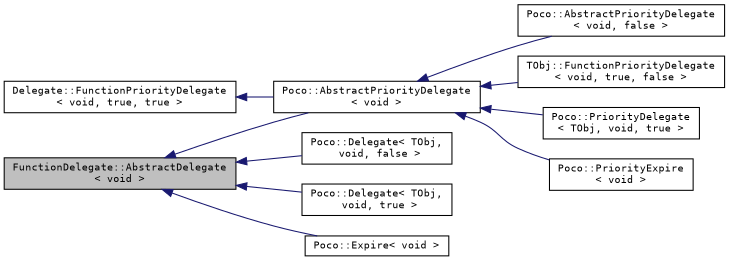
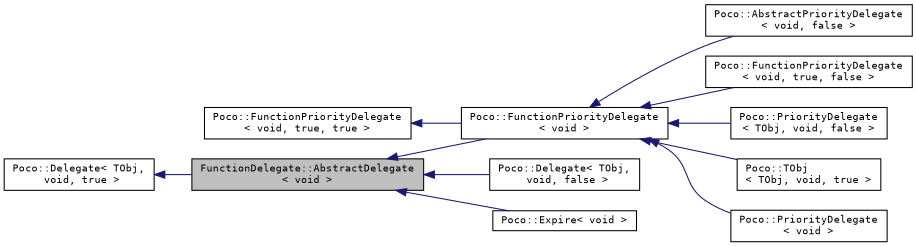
  digraph {
    fontname="DejaVu Sans Mono"
    rankdir=LR
    node [color=black fillcolor=white fontname="DejaVu Sans Mono" fontsize=10 shape=record style=filled]
    edge [color=midnightblue dir=back fontname="DejaVu Sans Mono" fontsize=10 labelfontname=Helvetica labelfontsize=10 style=solid]
    n1 [fillcolor=grey75 fontcolor=black height=0.2 label="FunctionDelegate::AbstractDelegate\l\< void \>" width=0.4]
-   n2 [height=0.2 label="Poco::AbstractPriorityDelegate\l\< void \>" width=0.4]
+   n2 [height=0.2 label="Poco::FunctionPriorityDelegate\l\< void \>" width=0.4]
    n3 [height=0.2 label="Poco::Delegate\< TObj,\l void, false \>" width=0.4]
    n4 [height=0.2 label="Poco::Delegate\< TObj,\l void, true \>" width=0.4]
    n5 [height=0.2 label="Poco::Expire\< void \>" width=0.4]
    n6 [height=0.2 label="Poco::AbstractPriorityDelegate\l\< void, false \>" width=0.4]
-   n7 [height=0.2 label="TObj::FunctionPriorityDelegate\l\< void, true, false \>" width=0.4]
-   n9 [height=0.2 label="Poco::PriorityDelegate\l\< TObj, void, true \>" width=0.4]
-   n10 [height=0.2 label="Poco::PriorityExpire\l\< void \>" width=0.4]
-   n11 [height=0.2 label="Delegate::FunctionPriorityDelegate\l\< void, true, true \>" width=0.4]
+   n7 [height=0.2 label="Poco::FunctionPriorityDelegate\l\< void, true, false \>" width=0.4]
+   n8 [height=0.2 label="Poco::PriorityDelegate\l\< TObj, void, false \>" width=0.4]
+   n9 [height=0.2 label="Poco::TObj\l\< TObj, void, true \>" width=0.4]
+   n10 [height=0.2 label="Poco::PriorityDelegate\l\< void \>" width=0.4]
+   n11 [height=0.2 label="Poco::FunctionPriorityDelegate\l\< void, true, true \>" width=0.4]
    n1 -> n2
    n1 -> n3
-   n1 -> n4
+   n4 -> n1
    n1 -> n5
    n2 -> n6
    n2 -> n7
+   n2 -> n8
    n2 -> n9
    n2 -> n10
    n11 -> n2
  }
